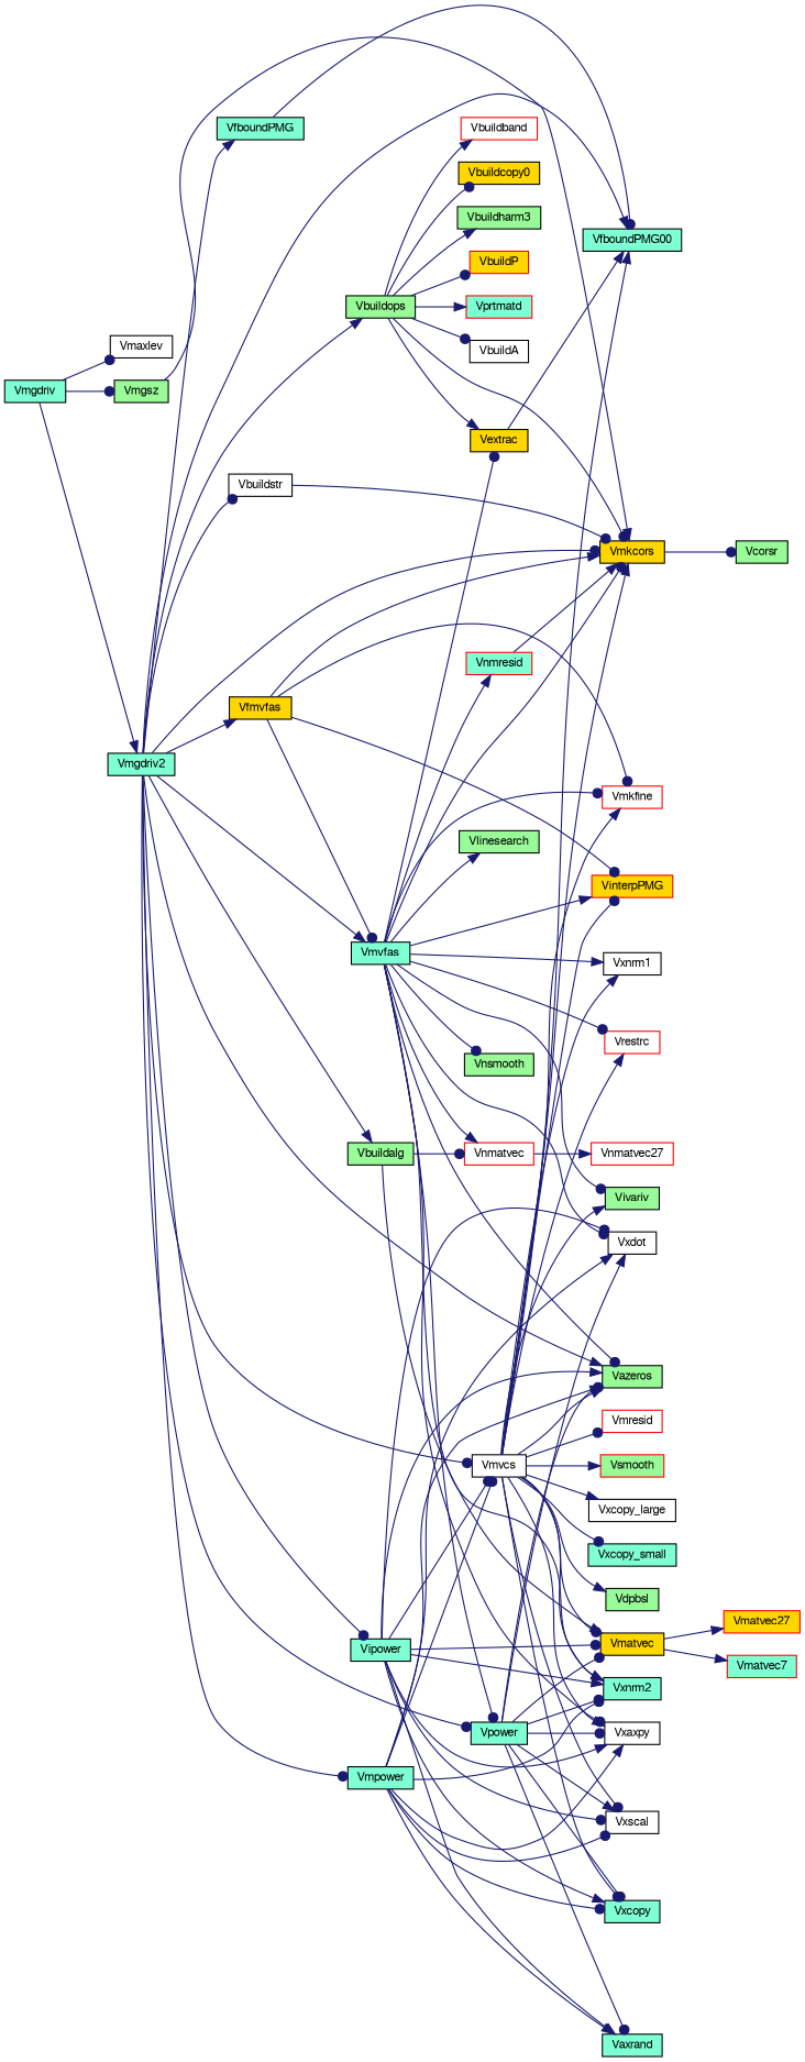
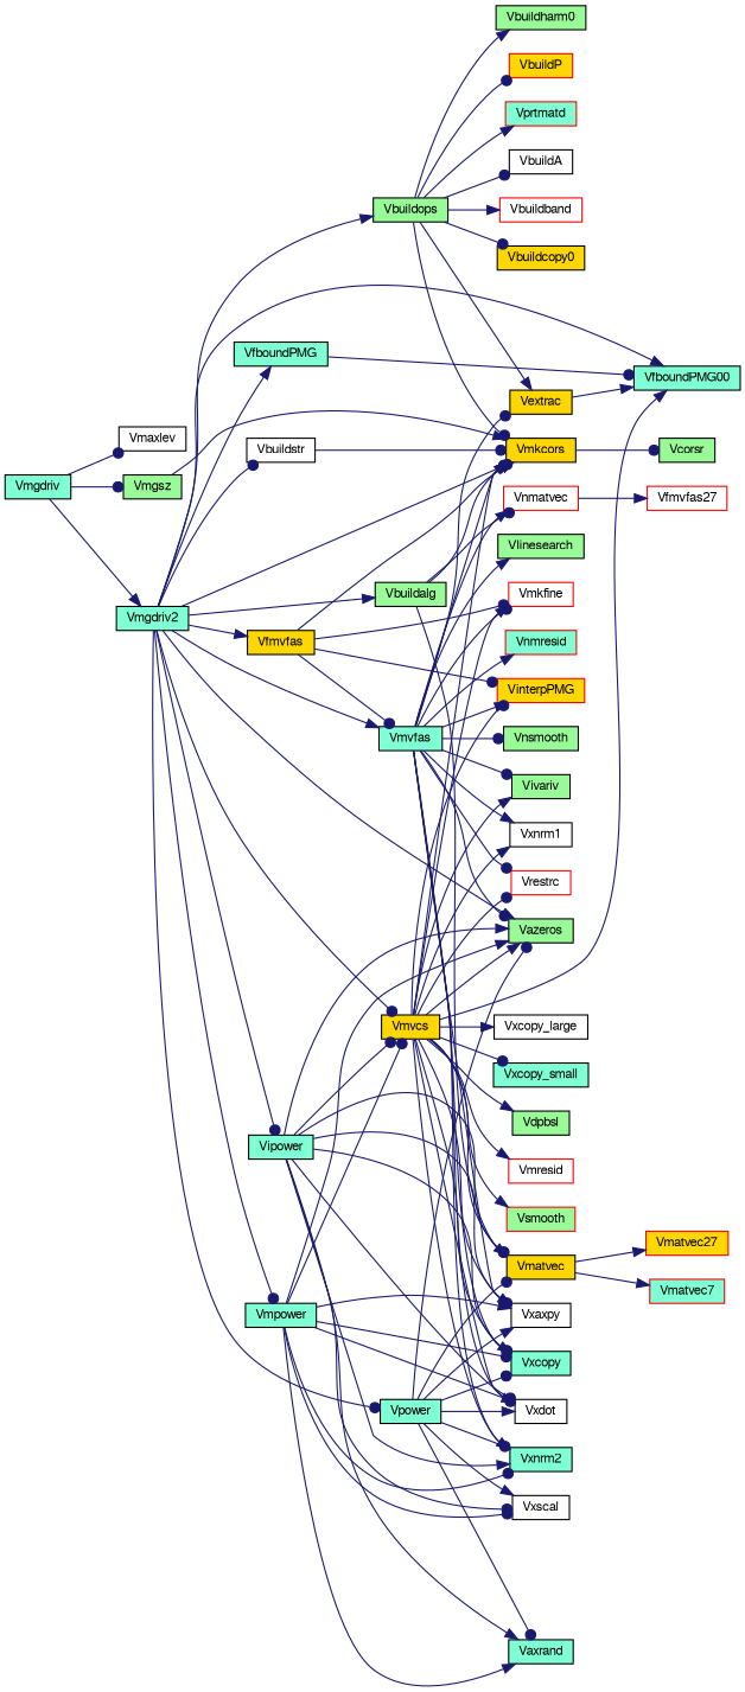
  digraph {
    rankdir=LR
    node [color=black fillcolor=aquamarine fontname=FreeSans fontsize=10 shape=record style=filled]
    edge [arrowhead=dot color=midnightblue fontname=FreeSans fontsize=10 labelfontname=FreeSans labelfontsize=10 style=solid]
    n1 [fontcolor=black height=0.2 label=Vmgdriv width=0.4]
    n2 [fillcolor=white height=0.2 label=Vmaxlev width=0.4]
    n3 [height=0.2 label=Vmgdriv2 width=0.4]
    n4 [fillcolor=palegreen height=0.2 label=Vmgsz width=0.4]
    n5 [fillcolor=palegreen height=0.2 label=Vazeros width=0.4]
    n6 [fillcolor=palegreen height=0.2 label=Vbuildalg width=0.4]
    n7 [fillcolor=gold height=0.2 label=Vmkcors width=0.4]
    n8 [fillcolor=palegreen height=0.2 label=Vbuildops width=0.4]
    n9 [height=0.2 label=VfboundPMG00 width=0.4]
    n10 [fillcolor=white height=0.2 label=Vbuildstr width=0.4]
    n11 [height=0.2 label=VfboundPMG width=0.4]
    n12 [fillcolor=gold height=0.2 label=Vfmvfas width=0.4]
    n13 [height=0.2 label=Vmvfas width=0.4]
    n14 [height=0.2 label=Vipower width=0.4]
-   n15 [fillcolor=white height=0.2 label=Vmvcs width=0.4]
+   n15 [fillcolor=gold height=0.2 label=Vmvcs width=0.4]
    n16 [height=0.2 label=Vmpower width=0.4]
    n17 [height=0.2 label=Vpower width=0.4]
    n18 [fillcolor=gold height=0.2 label=Vmatvec width=0.4]
    n19 [color=red fillcolor=white height=0.2 label=Vnmatvec width=0.4]
    n20 [fillcolor=palegreen height=0.2 label=Vcorsr width=0.4]
    n21 [fillcolor=white height=0.2 label=VbuildA width=0.4]
    n22 [color=red fillcolor=white height=0.2 label=Vbuildband width=0.4]
    n23 [fillcolor=gold height=0.2 label=Vbuildcopy0 width=0.4]
-   n24 [fillcolor=palegreen height=0.2 label=Vbuildharm3 width=0.4]
+   n24 [fillcolor=palegreen height=0.2 label=Vbuildharm0 width=0.4]
    n25 [color=red fillcolor=gold height=0.2 label=VbuildP width=0.4]
    n26 [fillcolor=gold height=0.2 label=Vextrac width=0.4]
    n27 [color=red height=0.2 label=Vprtmatd width=0.4]
    n28 [color=red fillcolor=gold height=0.2 label=VinterpPMG width=0.4]
    n29 [color=red fillcolor=white height=0.2 label=Vmkfine width=0.4]
    n30 [color=red fillcolor=white height=0.2 label=Vrestrc width=0.4]
    n31 [fillcolor=palegreen height=0.2 label=Vivariv width=0.4]
    n32 [fillcolor=palegreen height=0.2 label=Vlinesearch width=0.4]
    n33 [color=red height=0.2 label=Vnmresid width=0.4]
    n34 [fillcolor=palegreen height=0.2 label=Vnsmooth width=0.4]
    n35 [fillcolor=white height=0.2 label=Vxaxpy width=0.4]
    n36 [height=0.2 label=Vxcopy width=0.4]
    n37 [fillcolor=white height=0.2 label=Vxdot width=0.4]
    n38 [fillcolor=white height=0.2 label=Vxnrm1 width=0.4]
    n39 [height=0.2 label=Vxnrm2 width=0.4]
    n40 [height=0.2 label=Vaxrand width=0.4]
    n41 [fillcolor=white height=0.2 label=Vxscal width=0.4]
    n42 [fillcolor=palegreen height=0.2 label=Vdpbsl width=0.4]
    n43 [color=red fillcolor=white height=0.2 label=Vmresid width=0.4]
    n44 [color=red fillcolor=palegreen height=0.2 label=Vsmooth width=0.4]
    n45 [fillcolor=white height=0.2 label=Vxcopy_large width=0.4]
    n46 [height=0.2 label=Vxcopy_small width=0.4]
    n47 [color=red fillcolor=gold height=0.2 label=Vmatvec27 width=0.4]
    n48 [color=red height=0.2 label=Vmatvec7 width=0.4]
-   n49 [color=red fillcolor=white height=0.2 label=Vnmatvec27 width=0.4]
+   n49 [color=red fillcolor=white height=0.2 label=Vfmvfas27 width=0.4]
    n1 -> n2
    n1 -> n3 [arrowhead=normal]
    n1 -> n4
    n3 -> n5 [arrowhead=normal]
    n3 -> n6 [arrowhead=normal]
    n3 -> n7
    n3 -> n8 [arrowhead=normal]
    n3 -> n9 [arrowhead=normal]
    n3 -> n10
    n3 -> n11 [arrowhead=normal]
    n3 -> n12 [arrowhead=normal]
    n3 -> n13 [arrowhead=normal]
    n3 -> n14
    n3 -> n15
    n3 -> n16
    n3 -> n17
    n4 -> n7 [arrowhead=normal]
-   n33 -> n7 [arrowhead=normal]
+   n6 -> n7 [arrowhead=normal]
    n6 -> n18 [arrowhead=normal]
    n6 -> n19
    n7 -> n20
    n8 -> n7
    n8 -> n21
    n8 -> n22 [arrowhead=normal]
    n8 -> n23
    n8 -> n24 [arrowhead=normal]
    n8 -> n25
    n8 -> n26 [arrowhead=normal]
    n8 -> n27 [arrowhead=normal]
    n10 -> n7
    n11 -> n9
    n12 -> n7 [arrowhead=normal]
    n12 -> n13
    n12 -> n28
    n12 -> n29
    n13 -> n5
    n13 -> n7
    n13 -> n19 [arrowhead=normal]
    n13 -> n26
    n13 -> n28 [arrowhead=normal]
    n13 -> n29
    n13 -> n30
    n13 -> n31
    n13 -> n32 [arrowhead=normal]
    n13 -> n33 [arrowhead=normal]
    n13 -> n34
    n13 -> n35
-   n13 -> n17
+   n13 -> n36
    n13 -> n37
    n13 -> n38 [arrowhead=normal]
    n13 -> n39 [arrowhead=normal]
    n14 -> n5 [arrowhead=normal]
    n14 -> n15
    n14 -> n18
    n14 -> n35 [arrowhead=normal]
    n14 -> n36 [arrowhead=normal]
    n14 -> n37
    n14 -> n39 [arrowhead=normal]
    n14 -> n40 [arrowhead=normal]
    n14 -> n41
    n15 -> n5 [arrowhead=normal]
    n15 -> n7 [arrowhead=normal]
    n15 -> n9 [arrowhead=normal]
    n15 -> n18
    n15 -> n28
    n15 -> n29 [arrowhead=normal]
-   n15 -> n30 [arrowhead=normal]
+   n15 -> n30
    n15 -> n31 [arrowhead=normal]
    n15 -> n35 [arrowhead=normal]
    n15 -> n36
-   n15 -> n41
+   n15 -> n37
    n15 -> n38 [arrowhead=normal]
    n15 -> n39 [arrowhead=normal]
    n15 -> n42 [arrowhead=normal]
-   n15 -> n43
+   n15 -> n43 [arrowhead=normal]
    n15 -> n44 [arrowhead=normal]
    n15 -> n45 [arrowhead=normal]
    n15 -> n46
    n16 -> n5 [arrowhead=normal]
    n16 -> n15
    n16 -> n35 [arrowhead=normal]
    n16 -> n36
    n16 -> n37 [arrowhead=normal]
    n16 -> n39
    n16 -> n40 [arrowhead=normal]
    n16 -> n41
    n17 -> n5
    n17 -> n18
-   n17 -> n35
+   n17 -> n35 [arrowhead=normal]
    n17 -> n36
    n17 -> n37 [arrowhead=normal]
    n17 -> n39
    n17 -> n40
    n17 -> n41 [arrowhead=normal]
    n18 -> n47 [arrowhead=normal]
    n18 -> n48 [arrowhead=normal]
    n19 -> n49 [arrowhead=normal]
    n26 -> n9 [arrowhead=normal]
  }
